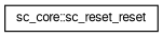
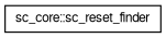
  digraph {
    rankdir=TB
-   n1 [color=black fillcolor=white fontname=FreeSans fontsize=10 height=0.2 label="sc_core::sc_reset_reset" shape=record style=filled width=0.4]
+   n1 [color=black fillcolor=white fontname=FreeSans fontsize=10 height=0.2 label="sc_core::sc_reset_finder" shape=record style=filled width=0.4]
  }
